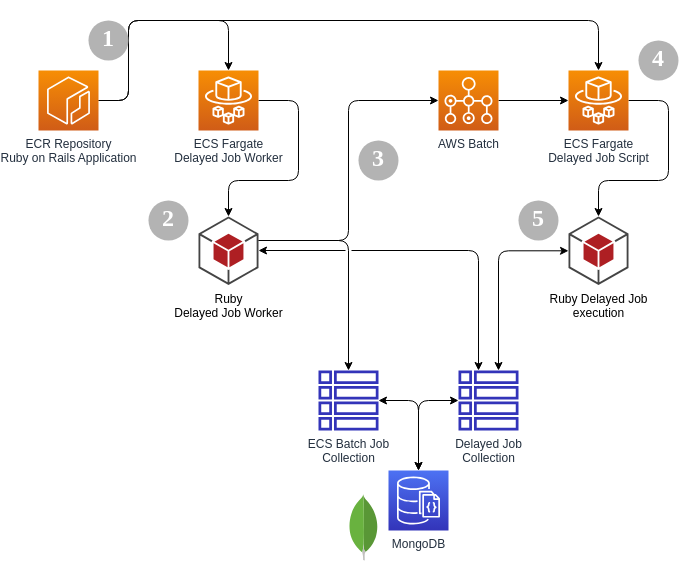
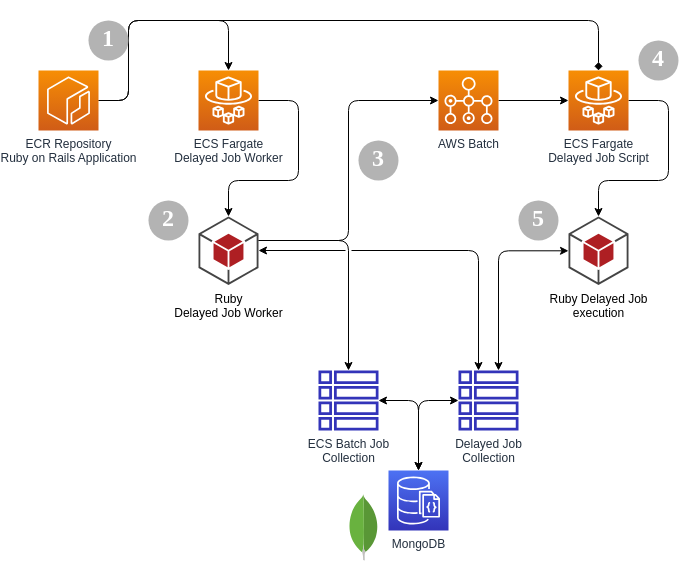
  <mxCell id="0" />
  <mxCell id="1" parent="0" />
  <mxCell id="2" style="edgeStyle=orthogonalEdgeStyle;rounded=1;orthogonalLoop=1;jettySize=auto;html=1;startArrow=none;startFill=0;" edge="1" parent="1" source="3" target="17"><mxGeometry relative="1" as="geometry" /></mxCell>
  <mxCell id="3" value="AWS Batch" style="points=[[0,0,0],[0.25,0,0],[0.5,0,0],[0.75,0,0],[1,0,0],[0,1,0],[0.25,1,0],[0.5,1,0],[0.75,1,0],[1,1,0],[0,0.25,0],[0,0.5,0],[0,0.75,0],[1,0.25,0],[1,0.5,0],[1,0.75,0]];outlineConnect=0;fontColor=#232F3E;gradientColor=#F78E04;gradientDirection=north;fillColor=#D05C17;strokeColor=#ffffff;dashed=0;verticalLabelPosition=bottom;verticalAlign=top;align=center;html=1;fontSize=12;fontStyle=0;aspect=fixed;shape=mxgraph.aws4.resourceIcon;resIcon=mxgraph.aws4.batch;" vertex="1" parent="1"><mxGeometry x="420" y="70" width="60" height="60" as="geometry" /></mxCell>
  <mxCell id="4" style="edgeStyle=orthogonalEdgeStyle;rounded=1;orthogonalLoop=1;jettySize=auto;html=1;startArrow=classic;startFill=1;" edge="1" parent="1" source="5" target="20"><mxGeometry relative="1" as="geometry"><Array as="points"><mxPoint x="480" y="250" /></Array></mxGeometry></mxCell>
  <mxCell id="5" value="Ruby Delayed Job&lt;br&gt;execution" style="outlineConnect=0;dashed=0;verticalLabelPosition=bottom;verticalAlign=top;align=center;html=1;shape=mxgraph.aws3.android;fillColor=#AE1F23;gradientColor=none;" vertex="1" parent="1"><mxGeometry x="550" y="216" width="60" height="68.57" as="geometry" /></mxCell>
  <mxCell id="6" style="edgeStyle=orthogonalEdgeStyle;rounded=1;orthogonalLoop=1;jettySize=auto;html=1;startArrow=none;startFill=0;" edge="1" parent="1" source="7" target="15"><mxGeometry relative="1" as="geometry"><Array as="points"><mxPoint x="280" y="100" /><mxPoint x="280" y="180" /><mxPoint x="210" y="180" /></Array></mxGeometry></mxCell>
  <mxCell id="7" value="ECS Fargate&lt;br&gt;Delayed Job Worker" style="points=[[0,0,0],[0.25,0,0],[0.5,0,0],[0.75,0,0],[1,0,0],[0,1,0],[0.25,1,0],[0.5,1,0],[0.75,1,0],[1,1,0],[0,0.25,0],[0,0.5,0],[0,0.75,0],[1,0.25,0],[1,0.5,0],[1,0.75,0]];outlineConnect=0;fontColor=#232F3E;gradientColor=#F78E04;gradientDirection=north;fillColor=#D05C17;strokeColor=#ffffff;dashed=0;verticalLabelPosition=bottom;verticalAlign=top;align=center;html=1;fontSize=12;fontStyle=0;aspect=fixed;shape=mxgraph.aws4.resourceIcon;resIcon=mxgraph.aws4.fargate;" vertex="1" parent="1"><mxGeometry x="180" y="70" width="60" height="60" as="geometry" /></mxCell>
- <mxCell id="8" style="edgeStyle=orthogonalEdgeStyle;rounded=1;orthogonalLoop=1;jettySize=auto;html=1;startArrow=none;startFill=0;" edge="1" parent="1" source="10" target="17"><mxGeometry relative="1" as="geometry"><Array as="points"><mxPoint x="110" y="100" /><mxPoint x="110" y="20" /><mxPoint x="580" y="20" /></Array></mxGeometry></mxCell>
+ <mxCell id="8" style="edgeStyle=orthogonalEdgeStyle;rounded=1;orthogonalLoop=1;jettySize=auto;html=1;startArrow=none;startFill=0;endArrow=diamond;" edge="1" parent="1" source="10" target="17"><mxGeometry relative="1" as="geometry"><Array as="points"><mxPoint x="110" y="100" /><mxPoint x="110" y="20" /><mxPoint x="580" y="20" /></Array></mxGeometry></mxCell>
  <mxCell id="9" style="edgeStyle=orthogonalEdgeStyle;rounded=1;orthogonalLoop=1;jettySize=auto;html=1;startArrow=none;startFill=0;" edge="1" parent="1" source="10" target="7"><mxGeometry relative="1" as="geometry"><Array as="points"><mxPoint x="110" y="100" /><mxPoint x="110" y="20" /><mxPoint x="210" y="20" /></Array></mxGeometry></mxCell>
  <mxCell id="10" value="ECR Repository&lt;br&gt;Ruby on Rails Application" style="points=[[0,0,0],[0.25,0,0],[0.5,0,0],[0.75,0,0],[1,0,0],[0,1,0],[0.25,1,0],[0.5,1,0],[0.75,1,0],[1,1,0],[0,0.25,0],[0,0.5,0],[0,0.75,0],[1,0.25,0],[1,0.5,0],[1,0.75,0]];outlineConnect=0;fontColor=#232F3E;gradientColor=#F78E04;gradientDirection=north;fillColor=#D05C17;strokeColor=#ffffff;dashed=0;verticalLabelPosition=bottom;verticalAlign=top;align=center;html=1;fontSize=12;fontStyle=0;aspect=fixed;shape=mxgraph.aws4.resourceIcon;resIcon=mxgraph.aws4.ecr;" vertex="1" parent="1"><mxGeometry x="20" y="70" width="60" height="60" as="geometry" /></mxCell>
  <mxCell id="11" value="MongoDB" style="points=[[0,0,0],[0.25,0,0],[0.5,0,0],[0.75,0,0],[1,0,0],[0,1,0],[0.25,1,0],[0.5,1,0],[0.75,1,0],[1,1,0],[0,0.25,0],[0,0.5,0],[0,0.75,0],[1,0.25,0],[1,0.5,0],[1,0.75,0]];outlineConnect=0;fontColor=#232F3E;gradientColor=#4D72F3;gradientDirection=north;fillColor=#3334B9;strokeColor=#ffffff;dashed=0;verticalLabelPosition=bottom;verticalAlign=top;align=center;html=1;fontSize=12;fontStyle=0;aspect=fixed;shape=mxgraph.aws4.resourceIcon;resIcon=mxgraph.aws4.documentdb_with_mongodb_compatibility;" vertex="1" parent="1"><mxGeometry x="370" y="470" width="60" height="60" as="geometry" /></mxCell>
  <mxCell id="12" value="" style="dashed=0;outlineConnect=0;html=1;align=center;labelPosition=center;verticalLabelPosition=bottom;verticalAlign=top;shape=mxgraph.weblogos.mongodb" vertex="1" parent="1"><mxGeometry x="330" y="493.8" width="30" height="66.2" as="geometry" /></mxCell>
  <mxCell id="13" style="edgeStyle=orthogonalEdgeStyle;rounded=1;orthogonalLoop=1;jettySize=auto;html=1;entryX=0;entryY=0.5;entryDx=0;entryDy=0;entryPerimeter=0;startArrow=none;startFill=0;" edge="1" parent="1" source="15" target="3"><mxGeometry relative="1" as="geometry"><Array as="points"><mxPoint x="330" y="240" /><mxPoint x="330" y="100" /></Array></mxGeometry></mxCell>
  <mxCell id="14" style="edgeStyle=orthogonalEdgeStyle;rounded=1;orthogonalLoop=1;jettySize=auto;html=1;startArrow=none;startFill=0;jumpStyle=gap;jumpSize=10;" edge="1" parent="1" source="15" target="22"><mxGeometry relative="1" as="geometry"><Array as="points"><mxPoint x="330" y="240" /></Array></mxGeometry></mxCell>
  <mxCell id="15" value="Ruby&lt;br&gt;Delayed Job Worker&lt;br&gt;" style="outlineConnect=0;dashed=0;verticalLabelPosition=bottom;verticalAlign=top;align=center;html=1;shape=mxgraph.aws3.android;fillColor=#AE1F23;gradientColor=none;" vertex="1" parent="1"><mxGeometry x="180" y="216" width="60" height="68.57" as="geometry" /></mxCell>
  <mxCell id="16" style="edgeStyle=orthogonalEdgeStyle;rounded=1;orthogonalLoop=1;jettySize=auto;html=1;startArrow=none;startFill=0;" edge="1" parent="1" source="17" target="5"><mxGeometry relative="1" as="geometry"><Array as="points"><mxPoint x="650" y="100" /><mxPoint x="650" y="180" /><mxPoint x="580" y="180" /></Array></mxGeometry></mxCell>
  <mxCell id="17" value="ECS Fargate&lt;br&gt;Delayed Job Script" style="points=[[0,0,0],[0.25,0,0],[0.5,0,0],[0.75,0,0],[1,0,0],[0,1,0],[0.25,1,0],[0.5,1,0],[0.75,1,0],[1,1,0],[0,0.25,0],[0,0.5,0],[0,0.75,0],[1,0.25,0],[1,0.5,0],[1,0.75,0]];outlineConnect=0;fontColor=#232F3E;gradientColor=#F78E04;gradientDirection=north;fillColor=#D05C17;strokeColor=#ffffff;dashed=0;verticalLabelPosition=bottom;verticalAlign=top;align=center;html=1;fontSize=12;fontStyle=0;aspect=fixed;shape=mxgraph.aws4.resourceIcon;resIcon=mxgraph.aws4.fargate;" vertex="1" parent="1"><mxGeometry x="550" y="70" width="60" height="60" as="geometry" /></mxCell>
  <mxCell id="18" style="edgeStyle=orthogonalEdgeStyle;rounded=1;orthogonalLoop=1;jettySize=auto;html=1;startArrow=classic;startFill=1;jumpStyle=gap;" edge="1" parent="1" source="20" target="15"><mxGeometry relative="1" as="geometry"><Array as="points"><mxPoint x="460" y="250" /></Array></mxGeometry></mxCell>
  <mxCell id="19" style="edgeStyle=orthogonalEdgeStyle;rounded=1;jumpStyle=arc;jumpSize=10;orthogonalLoop=1;jettySize=auto;html=1;startArrow=classic;startFill=1;" edge="1" parent="1" source="20" target="11"><mxGeometry relative="1" as="geometry" /></mxCell>
  <mxCell id="20" value="Delayed Job&lt;br&gt;Collection" style="outlineConnect=0;fontColor=#232F3E;gradientColor=none;fillColor=#3334B9;strokeColor=none;dashed=0;verticalLabelPosition=bottom;verticalAlign=top;align=center;html=1;fontSize=12;fontStyle=0;aspect=fixed;pointerEvents=1;shape=mxgraph.aws4.table;" vertex="1" parent="1"><mxGeometry x="440" y="370" width="60" height="60" as="geometry" /></mxCell>
  <mxCell id="21" style="edgeStyle=orthogonalEdgeStyle;rounded=1;jumpStyle=arc;jumpSize=10;orthogonalLoop=1;jettySize=auto;html=1;startArrow=classic;startFill=1;" edge="1" parent="1" source="22" target="11"><mxGeometry relative="1" as="geometry" /></mxCell>
  <mxCell id="22" value="ECS Batch Job&lt;br&gt;Collection" style="outlineConnect=0;fontColor=#232F3E;gradientColor=none;fillColor=#3334B9;strokeColor=none;dashed=0;verticalLabelPosition=bottom;verticalAlign=top;align=center;html=1;fontSize=12;fontStyle=0;aspect=fixed;pointerEvents=1;shape=mxgraph.aws4.table;" vertex="1" parent="1"><mxGeometry x="300" y="370" width="60" height="60" as="geometry" /></mxCell>
  <mxCell id="23" value="&lt;div&gt;&lt;b&gt;&lt;font face=&quot;Verdana&quot; style=&quot;font-size: 24px&quot; color=&quot;#ffffff&quot;&gt;1&lt;/font&gt;&lt;/b&gt;&lt;/div&gt;" style="ellipse;whiteSpace=wrap;html=1;aspect=fixed;strokeColor=none;fillColor=#B3B3B3;align=center;spacingBottom=4;" vertex="1" parent="1"><mxGeometry x="70" y="20" width="40" height="40" as="geometry" /></mxCell>
  <mxCell id="24" value="&lt;div&gt;&lt;b&gt;&lt;font face=&quot;Verdana&quot; style=&quot;font-size: 24px&quot; color=&quot;#ffffff&quot;&gt;2&lt;/font&gt;&lt;/b&gt;&lt;/div&gt;" style="ellipse;whiteSpace=wrap;html=1;aspect=fixed;strokeColor=none;fillColor=#B3B3B3;align=center;spacingBottom=4;" vertex="1" parent="1"><mxGeometry x="130" y="200" width="40" height="40" as="geometry" /></mxCell>
  <mxCell id="25" value="&lt;div&gt;&lt;b&gt;&lt;font face=&quot;Verdana&quot; style=&quot;font-size: 24px&quot; color=&quot;#ffffff&quot;&gt;3&lt;/font&gt;&lt;/b&gt;&lt;/div&gt;" style="ellipse;whiteSpace=wrap;html=1;aspect=fixed;strokeColor=none;fillColor=#B3B3B3;align=center;spacingBottom=4;" vertex="1" parent="1"><mxGeometry x="340" y="140" width="40" height="40" as="geometry" /></mxCell>
  <mxCell id="26" value="&lt;div&gt;&lt;b&gt;&lt;font face=&quot;Verdana&quot; style=&quot;font-size: 24px&quot; color=&quot;#ffffff&quot;&gt;4&lt;/font&gt;&lt;/b&gt;&lt;/div&gt;" style="ellipse;whiteSpace=wrap;html=1;aspect=fixed;strokeColor=none;fillColor=#B3B3B3;align=center;spacingBottom=4;" vertex="1" parent="1"><mxGeometry x="620" y="40" width="40" height="40" as="geometry" /></mxCell>
  <mxCell id="27" value="&lt;div&gt;&lt;b&gt;&lt;font face=&quot;Verdana&quot; style=&quot;font-size: 24px&quot; color=&quot;#ffffff&quot;&gt;5&lt;/font&gt;&lt;/b&gt;&lt;/div&gt;" style="ellipse;whiteSpace=wrap;html=1;aspect=fixed;strokeColor=none;fillColor=#B3B3B3;align=center;spacingBottom=4;" vertex="1" parent="1"><mxGeometry x="500" y="200" width="40" height="40" as="geometry" /></mxCell>
